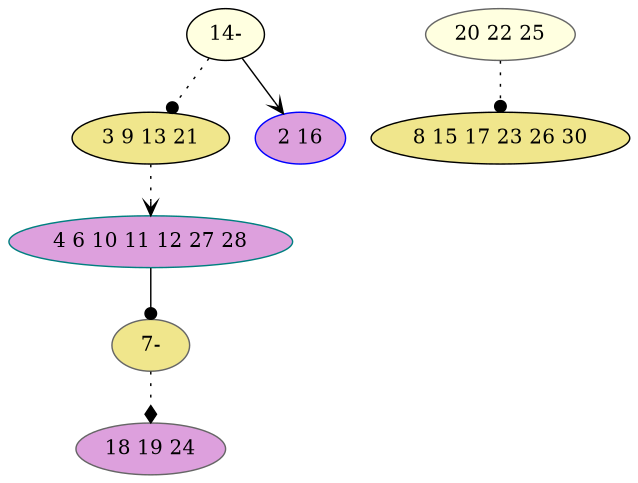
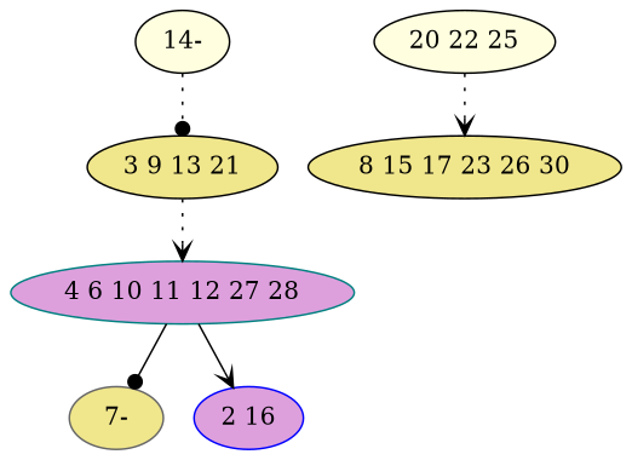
  digraph {
    node [color=black fillcolor=khaki style=filled]
    edge [arrowhead=dot style=dotted]
    n1 [fillcolor=lightyellow label="14-"]
    n2 [label="3 9 13 21"]
-   n3 [color=gray40 fillcolor=lightyellow label="20 22 25"]
+   n3 [fillcolor=lightyellow label="20 22 25"]
    n4 [label="8 15 17 23 26 30"]
    n5 [color=teal fillcolor=plum label="4 6 10 11 12 27 28"]
    n6 [color=gray40 label="7-"]
    n7 [color=blue fillcolor=plum label="2 16"]
-   n8 [color=gray40 fillcolor=plum label="18 19 24"]
    n1 -> n2
    n2 -> n5 [arrowhead=vee]
-   n3 -> n4
+   n3 -> n4 [arrowhead=vee]
    n5 -> n6 [style=solid]
-   n1 -> n7 [arrowhead=vee style=solid]
-   n6 -> n8 [arrowhead=diamond]
+   n5 -> n7 [arrowhead=vee style=solid]
  }
